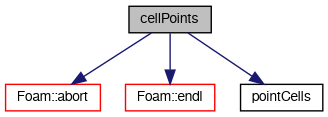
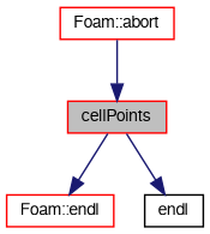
  digraph {
    rankdir=TB
    node [color=black fontname=FreeSans fontsize=10 shape=record]
    edge [color=midnightblue fontname=FreeSans fontsize=10 labelfontname=FreeSans labelfontsize=10 style=solid]
-   n1 [fillcolor=grey75 fontcolor=black height=0.2 label=cellPoints style=filled width=0.4]
+   n1 [color=red fillcolor=grey75 fontcolor=black height=0.2 label=cellPoints style=filled width=0.4]
    n2 [color=red height=0.2 label="Foam::abort" width=0.4]
    n3 [color=red height=0.2 label="Foam::endl" width=0.4]
-   n4 [height=0.2 label=pointCells width=0.4]
-   n1 -> n2
+   n4 [height=0.2 label=endl width=0.4]
+   n2 -> n1
    n1 -> n3
    n1 -> n4
  }
